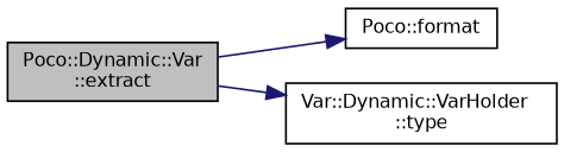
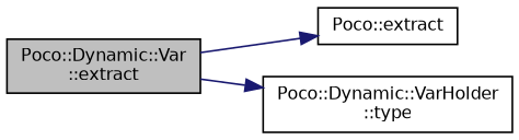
  digraph {
    rankdir=LR
    node [color=black fillcolor=white fontname=Helvetica fontsize=10 shape=record style=filled]
    edge [color=midnightblue fontname=Helvetica fontsize=10 labelfontname=Helvetica labelfontsize=10 style=solid]
    n1 [fillcolor=grey75 fontcolor=black height=0.2 label="Poco::Dynamic::Var\l::extract" width=0.4]
-   n2 [height=0.2 label="Poco::format" width=0.4]
-   n3 [height=0.2 label="Var::Dynamic::VarHolder\l::type" width=0.4]
+   n2 [height=0.2 label="Poco::extract" width=0.4]
+   n3 [height=0.2 label="Poco::Dynamic::VarHolder\l::type" width=0.4]
    n1 -> n2
    n1 -> n3
  }
